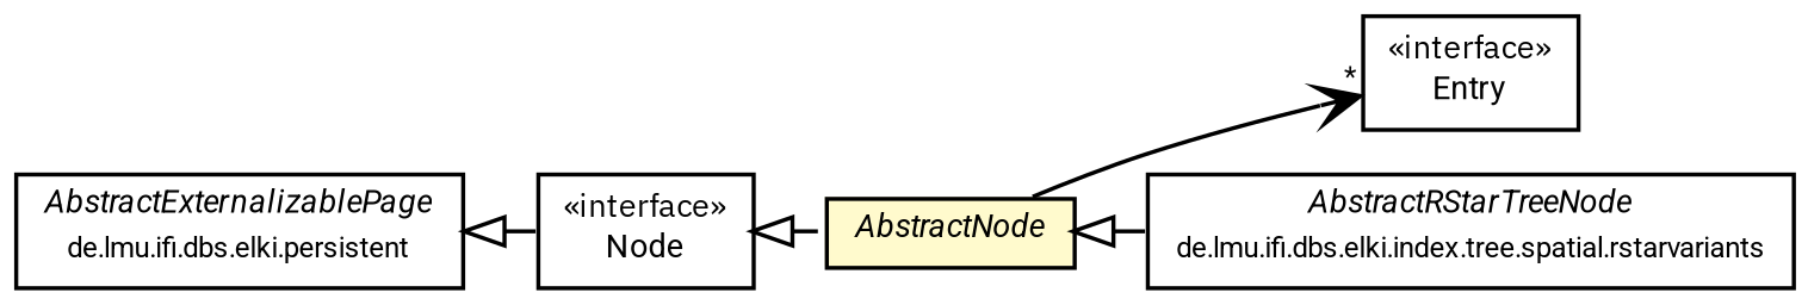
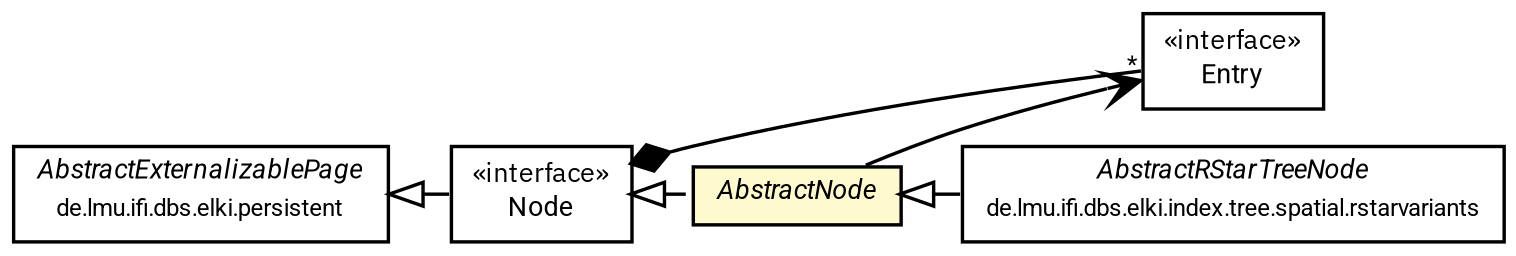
  digraph {
    fontname="IBM Plex Sans"
    nodesep=0.15
    rankdir=LR
    ranksep=0.25
    node [fontcolor=black fontname="IBM Plex Sans" fontsize=8 margin=0 shape=plaintext]
    edge [arrowtail=empty color=black dir=back fontname="IBM Plex Sans" fontsize=7 labelfontname=Roboto labelfontsize=7 weight=10]
    n1 [height=0 label=<<table title="de.lmu.ifi.dbs.elki.index.tree.Node" border="0" cellborder="1" cellspacing="0" cellpadding="2" href="Node.html" target="_parent"> 		<tr><td><table border="0" cellspacing="0" cellpadding="1"> 		<tr><td align="center" balign="center"> &#171;interface&#187; </td></tr> 		<tr><td align="center" balign="center"> <font face="Roboto">Node</font> </td></tr> 		</table></td></tr> 		</table>> width=0]
    n2 [height=0 label=<<table title="de.lmu.ifi.dbs.elki.index.tree.AbstractNode" border="0" cellborder="1" cellspacing="0" cellpadding="2" bgcolor="lemonChiffon" href="AbstractNode.html" target="_parent"> 		<tr><td><table border="0" cellspacing="0" cellpadding="1"> 		<tr><td align="center" balign="center"> <font face="Roboto"><i>AbstractNode</i></font> </td></tr> 		</table></td></tr> 		</table>> width=0]
    n3 [height=0 label=<<table title="de.lmu.ifi.dbs.elki.index.tree.Entry" border="0" cellborder="1" cellspacing="0" cellpadding="2" href="Entry.html" target="_parent"> 		<tr><td><table border="0" cellspacing="0" cellpadding="1"> 		<tr><td align="center" balign="center"> &#171;interface&#187; </td></tr> 		<tr><td align="center" balign="center"> <font face="Roboto">Entry</font> </td></tr> 		</table></td></tr> 		</table>> width=0]
    n4 [height=0 label=<<table title="de.lmu.ifi.dbs.elki.index.tree.spatial.rstarvariants.AbstractRStarTreeNode" border="0" cellborder="1" cellspacing="0" cellpadding="2" href="spatial/rstarvariants/AbstractRStarTreeNode.html" target="_parent"> 		<tr><td><table border="0" cellspacing="0" cellpadding="1"> 		<tr><td align="center" balign="center"> <font face="Roboto"><i>AbstractRStarTreeNode</i></font> </td></tr> 		<tr><td align="center" balign="center"> <font face="Roboto" point-size="7.0">de.lmu.ifi.dbs.elki.index.tree.spatial.rstarvariants</font> </td></tr> 		</table></td></tr> 		</table>> width=0]
    n5 [height=0 label=<<table title="de.lmu.ifi.dbs.elki.persistent.AbstractExternalizablePage" border="0" cellborder="1" cellspacing="0" cellpadding="2" href="../../persistent/AbstractExternalizablePage.html" target="_parent"> 		<tr><td><table border="0" cellspacing="0" cellpadding="1"> 		<tr><td align="center" balign="center"> <font face="Roboto"><i>AbstractExternalizablePage</i></font> </td></tr> 		<tr><td align="center" balign="center"> <font face="Roboto" point-size="7.0">de.lmu.ifi.dbs.elki.persistent</font> </td></tr> 		</table></td></tr> 		</table>> width=0]
    n1 -> n2 [style=dashed weight=9]
+   n1 -> n3 [arrowhead=none arrowtail=diamond weight=6]
    n2 -> n3 [arrowhead=open headlabel="*" weight=1 arrowtail="" dir=""]
    n2 -> n4
    n5 -> n1
  }
